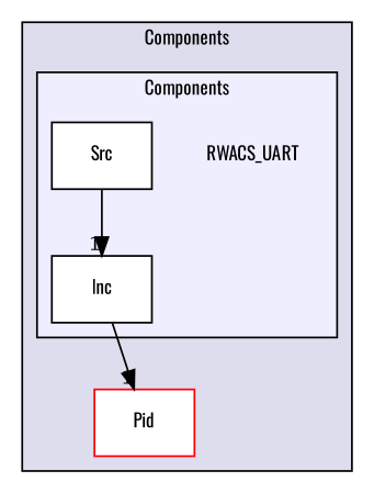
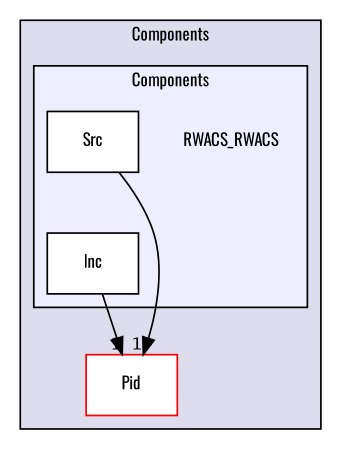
  digraph {
    compound=true
    fontname=Oswald
    node [fontname=Oswald fontsize=10 shape=box fillcolor=white style=filled]
    edge [headlabel=1 labeldistance=1.5 labelfontname=Helvetica labelfontsize=10 fontname=Oswald]
-   n1 [label=RWACS_UART shape=plaintext fillcolor="" style=""]
+   n1 [label=RWACS_RWACS shape=plaintext fillcolor="" style=""]
    n2 [label=Inc]
    n3 [label=Src]
    n4 [color=red label=Pid]
    subgraph cluster_1 {
      bgcolor="#ddddee"
      fontsize=10
      label=Components
      pencolor=black
      n4
      subgraph cluster_2 {
        bgcolor="#eeeeff"
        fontsize=10
        pencolor=black
        n1
        n2
        n3
      }
    }
    n2 -> n4
-   n3 -> n2
+   n3 -> n4
  }
